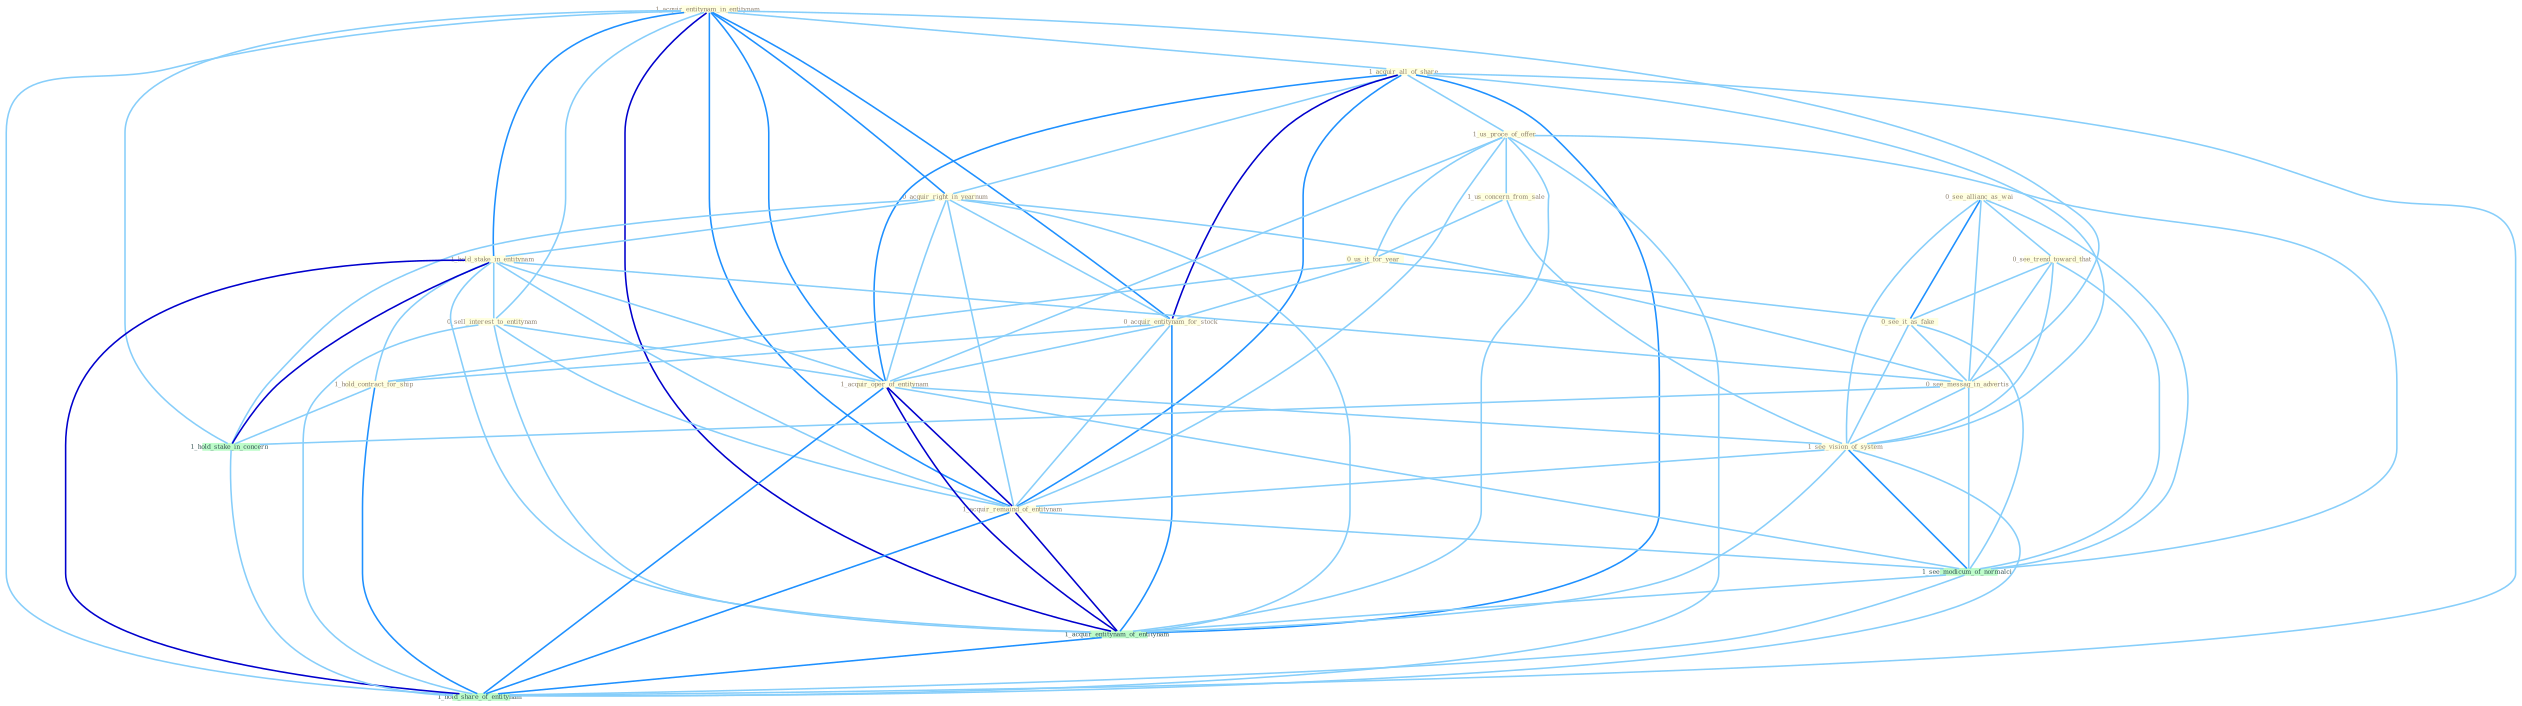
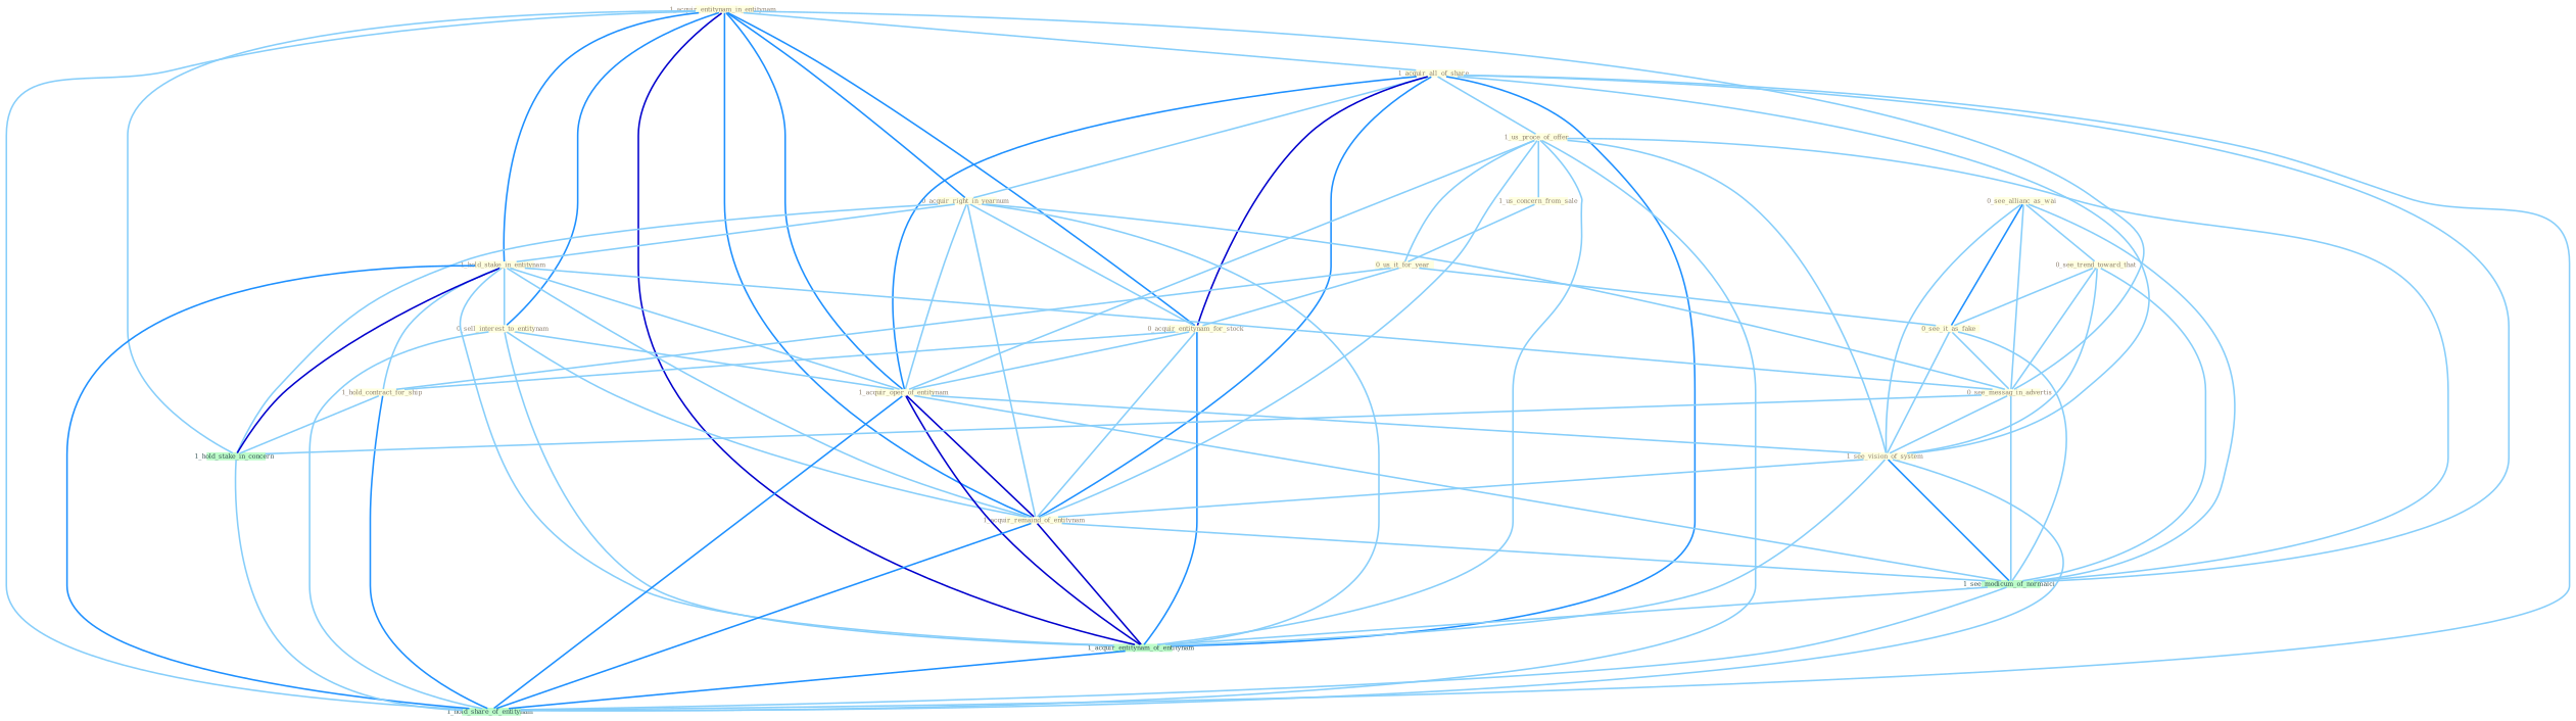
  graph {
    node [color="#ffffe0" fixedsize=true fontcolor="#8b7d6b" fontsize=4 shape=polygon style=filled]
    edge [color="#87cefa" w=1]
    "1_acquir_entitynam_in_entitynam " [height=.06 width=.5]
    "1_acquir_all_of_share " [height=.06 width=.5]
    "0_see_allianc_as_wai " [height=.06 width=.5]
    "1_us_proce_of_offer " [height=.06 width=.5]
    n5 [height=.06 label="1_us_concern_from_sale" width=.5]
    "0_us_it_for_year " [height=.06 width=.5]
    "0_acquir_right_in_yearnum " [height=.06 width=.5]
    "1_hold_stake_in_entitynam " [height=.06 width=.5]
    "0_acquir_entitynam_for_stock " [height=.06 width=.5]
    "0_sell_interest_to_entitynam " [height=.06 width=.5]
    "1_hold_contract_for_ship " [height=.06 width=.5]
    "0_see_trend_toward_that " [height=.06 width=.5]
    "0_see_it_as_fake " [height=.06 width=.5]
    "1_acquir_oper_of_entitynam " [height=.06 width=.5]
    "0_see_messag_in_advertis " [height=.06 width=.5]
    "1_see_vision_of_system " [height=.06 width=.5]
    "1_acquir_remaind_of_entitynam " [height=.06 width=.5]
    "1_hold_stake_in_concern " [color="#BDFCC9" fontcolor="#2f4f4f" height=.06 width=.5]
    "1_acquir_entitynam_of_entitynam " [color="#BDFCC9" fontcolor="#2f4f4f" height=.06 width=.5]
    "1_hold_share_of_entitynam " [color="#BDFCC9" fontcolor="#2f4f4f" height=.06 width=.5]
    "1_see_modicum_of_normalci " [color="#BDFCC9" fontcolor="#2f4f4f" height=.06 width=.5]
    subgraph sub_1 {
      "1_acquir_entitynam_in_entitynam "
      "1_acquir_all_of_share "
      "0_see_allianc_as_wai "
      "1_us_proce_of_offer "
      n5
      "0_us_it_for_year "
      "0_acquir_right_in_yearnum "
      "1_hold_stake_in_entitynam "
      "0_acquir_entitynam_for_stock "
      "0_sell_interest_to_entitynam "
      "1_hold_contract_for_ship "
      "0_see_trend_toward_that "
      "0_see_it_as_fake "
      "1_acquir_oper_of_entitynam "
      "0_see_messag_in_advertis "
      "1_see_vision_of_system "
      "1_acquir_remaind_of_entitynam "
    }
    subgraph sub_2 {
    }
    "1_acquir_entitynam_in_entitynam " -- "1_acquir_all_of_share "
    "1_acquir_entitynam_in_entitynam " -- "0_acquir_right_in_yearnum " [color="#1e90ff" w=2]
    "1_acquir_entitynam_in_entitynam " -- "1_hold_stake_in_entitynam " [color="#1e90ff" w=2]
    "1_acquir_entitynam_in_entitynam " -- "0_acquir_entitynam_for_stock " [color="#1e90ff" w=2]
-   "1_acquir_entitynam_in_entitynam " -- "0_sell_interest_to_entitynam "
+   "1_acquir_entitynam_in_entitynam " -- "0_sell_interest_to_entitynam " [color="#1e90ff"]
    "1_acquir_entitynam_in_entitynam " -- "1_acquir_oper_of_entitynam " [color="#1e90ff" w=2]
    "1_acquir_entitynam_in_entitynam " -- "0_see_messag_in_advertis "
    "1_acquir_entitynam_in_entitynam " -- "1_acquir_remaind_of_entitynam " [color="#1e90ff" w=2]
    "1_acquir_entitynam_in_entitynam " -- "1_hold_stake_in_concern "
    "1_acquir_entitynam_in_entitynam " -- "1_acquir_entitynam_of_entitynam " [color="#0000cd" w=3]
    "1_acquir_entitynam_in_entitynam " -- "1_hold_share_of_entitynam "
    "1_acquir_all_of_share " -- "1_us_proce_of_offer "
    "1_acquir_all_of_share " -- "0_acquir_right_in_yearnum "
    "1_acquir_all_of_share " -- "0_acquir_entitynam_for_stock " [color="#0000cd"]
    "1_acquir_all_of_share " -- "1_acquir_oper_of_entitynam " [color="#1e90ff" w=2]
    "1_acquir_all_of_share " -- "1_see_vision_of_system "
    "1_acquir_all_of_share " -- "1_acquir_remaind_of_entitynam " [color="#1e90ff" w=2]
    "1_acquir_all_of_share " -- "1_acquir_entitynam_of_entitynam " [color="#1e90ff" w=2]
    "1_acquir_all_of_share " -- "1_hold_share_of_entitynam "
+   "1_acquir_all_of_share " -- "1_see_modicum_of_normalci "
    "0_see_allianc_as_wai " -- "0_see_trend_toward_that "
    "0_see_allianc_as_wai " -- "0_see_it_as_fake " [color="#1e90ff" w=2]
    "0_see_allianc_as_wai " -- "0_see_messag_in_advertis "
    "0_see_allianc_as_wai " -- "1_see_vision_of_system "
    "0_see_allianc_as_wai " -- "1_see_modicum_of_normalci "
    "1_us_proce_of_offer " -- n5
    "1_us_proce_of_offer " -- "0_us_it_for_year "
    "1_us_proce_of_offer " -- "1_acquir_oper_of_entitynam "
-   n5 -- "1_see_vision_of_system "
+   "1_us_proce_of_offer " -- "1_see_vision_of_system "
    "1_us_proce_of_offer " -- "1_acquir_remaind_of_entitynam "
    "1_us_proce_of_offer " -- "1_acquir_entitynam_of_entitynam "
    "1_us_proce_of_offer " -- "1_hold_share_of_entitynam "
    "1_us_proce_of_offer " -- "1_see_modicum_of_normalci "
    n5 -- "0_us_it_for_year "
    "0_us_it_for_year " -- "0_acquir_entitynam_for_stock "
    "0_us_it_for_year " -- "1_hold_contract_for_ship "
    "0_us_it_for_year " -- "0_see_it_as_fake "
    "0_acquir_right_in_yearnum " -- "1_hold_stake_in_entitynam "
    "0_acquir_right_in_yearnum " -- "0_acquir_entitynam_for_stock "
    "0_acquir_right_in_yearnum " -- "1_acquir_oper_of_entitynam "
    "0_acquir_right_in_yearnum " -- "0_see_messag_in_advertis "
    "0_acquir_right_in_yearnum " -- "1_acquir_remaind_of_entitynam "
    "0_acquir_right_in_yearnum " -- "1_hold_stake_in_concern "
    "0_acquir_right_in_yearnum " -- "1_acquir_entitynam_of_entitynam "
    "1_hold_stake_in_entitynam " -- "0_sell_interest_to_entitynam "
    "1_hold_stake_in_entitynam " -- "1_hold_contract_for_ship "
    "1_hold_stake_in_entitynam " -- "1_acquir_oper_of_entitynam "
    "1_hold_stake_in_entitynam " -- "0_see_messag_in_advertis "
    "1_hold_stake_in_entitynam " -- "1_acquir_remaind_of_entitynam "
    "1_hold_stake_in_entitynam " -- "1_hold_stake_in_concern " [color="#0000cd" w=3]
    "1_hold_stake_in_entitynam " -- "1_acquir_entitynam_of_entitynam "
-   "1_hold_stake_in_entitynam " -- "1_hold_share_of_entitynam " [color="#0000cd" w=2]
+   "1_hold_stake_in_entitynam " -- "1_hold_share_of_entitynam " [color="#1e90ff" w=2]
    "0_acquir_entitynam_for_stock " -- "1_hold_contract_for_ship "
    "0_acquir_entitynam_for_stock " -- "1_acquir_oper_of_entitynam "
    "0_acquir_entitynam_for_stock " -- "1_acquir_remaind_of_entitynam "
    "0_acquir_entitynam_for_stock " -- "1_acquir_entitynam_of_entitynam " [color="#1e90ff" w=2]
    "0_sell_interest_to_entitynam " -- "1_acquir_oper_of_entitynam "
    "0_sell_interest_to_entitynam " -- "1_acquir_remaind_of_entitynam "
    "0_sell_interest_to_entitynam " -- "1_acquir_entitynam_of_entitynam "
    "0_sell_interest_to_entitynam " -- "1_hold_share_of_entitynam "
    "1_hold_contract_for_ship " -- "1_hold_stake_in_concern "
    "1_hold_contract_for_ship " -- "1_hold_share_of_entitynam " [color="#1e90ff"]
    "0_see_trend_toward_that " -- "0_see_it_as_fake "
    "0_see_trend_toward_that " -- "0_see_messag_in_advertis "
    "0_see_trend_toward_that " -- "1_see_vision_of_system "
    "0_see_trend_toward_that " -- "1_see_modicum_of_normalci "
    "0_see_it_as_fake " -- "0_see_messag_in_advertis "
    "0_see_it_as_fake " -- "1_see_vision_of_system "
    "0_see_it_as_fake " -- "1_see_modicum_of_normalci "
    "1_acquir_oper_of_entitynam " -- "1_see_vision_of_system "
    "1_acquir_oper_of_entitynam " -- "1_acquir_remaind_of_entitynam " [color="#0000cd" w=3]
    "1_acquir_oper_of_entitynam " -- "1_acquir_entitynam_of_entitynam " [color="#0000cd" w=3]
    "1_acquir_oper_of_entitynam " -- "1_hold_share_of_entitynam " [color="#1e90ff" w=2]
    "1_acquir_oper_of_entitynam " -- "1_see_modicum_of_normalci "
    "0_see_messag_in_advertis " -- "1_see_vision_of_system "
    "0_see_messag_in_advertis " -- "1_hold_stake_in_concern "
    "0_see_messag_in_advertis " -- "1_see_modicum_of_normalci "
    "1_see_vision_of_system " -- "1_acquir_remaind_of_entitynam "
    "1_see_vision_of_system " -- "1_acquir_entitynam_of_entitynam "
    "1_see_vision_of_system " -- "1_hold_share_of_entitynam "
    "1_see_vision_of_system " -- "1_see_modicum_of_normalci " [color="#1e90ff" w=2]
    "1_acquir_remaind_of_entitynam " -- "1_acquir_entitynam_of_entitynam " [color="#0000cd" w=3]
    "1_acquir_remaind_of_entitynam " -- "1_hold_share_of_entitynam " [color="#1e90ff" w=2]
    "1_acquir_remaind_of_entitynam " -- "1_see_modicum_of_normalci "
    "1_hold_stake_in_concern " -- "1_hold_share_of_entitynam "
    "1_acquir_entitynam_of_entitynam " -- "1_hold_share_of_entitynam " [color="#1e90ff" w=2]
    "1_see_modicum_of_normalci " -- "1_acquir_entitynam_of_entitynam "
    "1_see_modicum_of_normalci " -- "1_hold_share_of_entitynam "
  }
